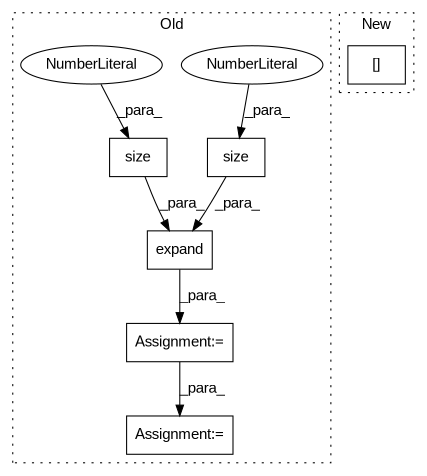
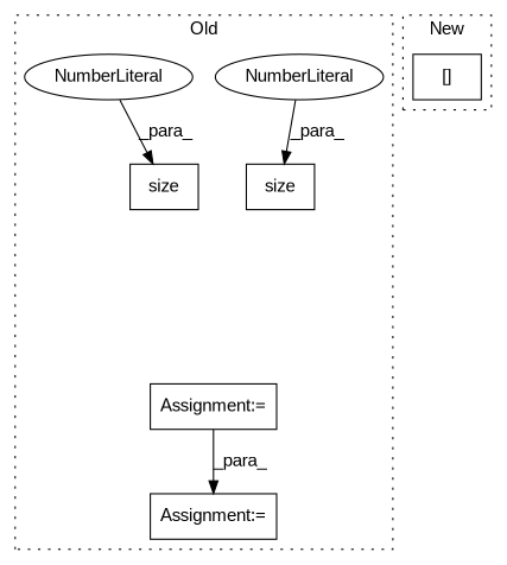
  digraph {
    fontname="Liberation Sans"
    node [a=32 l=1 shape=box fontname="Liberation Sans"]
    edge [fontname="Liberation Sans"]
-   n1 [l="7,1" label=expand s="5374,5419"]
    n2 [a=7 label="Assignment:=" s=5431]
    n3 [l="5,1" label=size s="5385,5391"]
    n4 [a=34 label=NumberLiteral s=5390 shape=ellipse]
    n5 [l="5,1" label=size s="5412,5418"]
    n6 [a=34 label=NumberLiteral s=5417 shape=ellipse]
    n7 [a=7 label="Assignment:=" s=5356]
    n8 [a=2 l="13,2" label="[]" s="5511,5570"]
    subgraph cluster_1 {
      label=Old
      style=dotted
-     n1
      n2
      n3
      n4
      n5
      n6
      n7
    }
    subgraph cluster_2 {
      label=New
      style=dotted
      n8
    }
-   n1 -> n7 [label=_para_]
-   n3 -> n1 [label=_para_]
    n4 -> n3 [label=_para_]
-   n5 -> n1 [label=_para_]
    n6 -> n5 [label=_para_]
    n7 -> n2 [label=_para_]
  }
